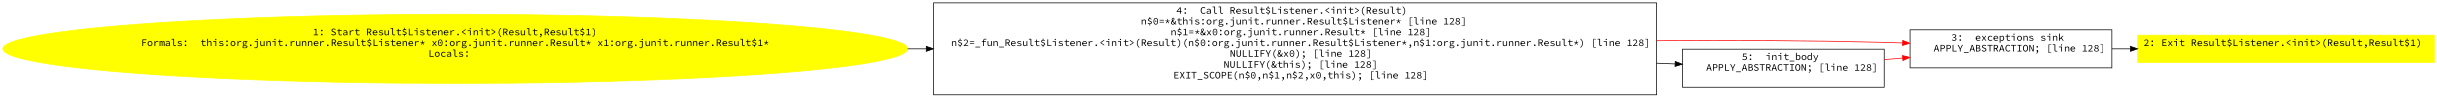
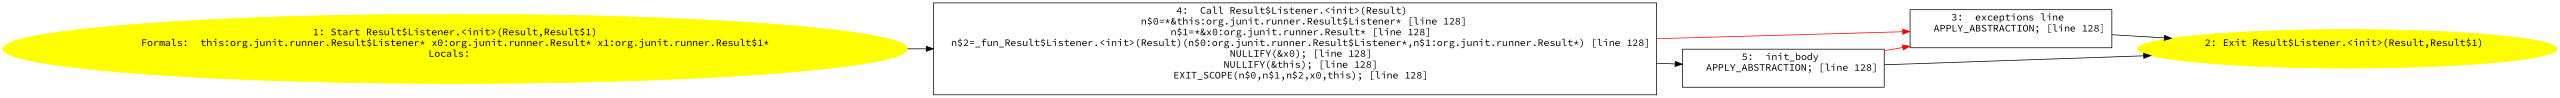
  digraph {
    fontname="Source Code Pro"
    rankdir=LR
    node [fontname="Source Code Pro" shape=box]
    edge [fontname="Source Code Pro"]
    n1 [color=yellow label="1: Start Result$Listener.<init>(Result,Result$1)\nFormals:  this:org.junit.runner.Result$Listener* x0:org.junit.runner.Result* x1:org.junit.runner.Result$1*\nLocals:  \n  " style=filled shape=""]
    n2 [label="4:  Call Result$Listener.<init>(Result) \n   n$0=*&this:org.junit.runner.Result$Listener* [line 128]\n  n$1=*&x0:org.junit.runner.Result* [line 128]\n  n$2=_fun_Result$Listener.<init>(Result)(n$0:org.junit.runner.Result$Listener*,n$1:org.junit.runner.Result*) [line 128]\n  NULLIFY(&x0); [line 128]\n  NULLIFY(&this); [line 128]\n  EXIT_SCOPE(n$0,n$1,n$2,x0,this); [line 128]\n "]
-   n3 [label="3:  exceptions sink \n   APPLY_ABSTRACTION; [line 128]\n "]
+   n3 [label="3:  exceptions line \n   APPLY_ABSTRACTION; [line 128]\n "]
    n4 [label="5:  init_body \n   APPLY_ABSTRACTION; [line 128]\n "]
-   n5 [color=yellow label="2: Exit Result$Listener.<init>(Result,Result$1) \n  " style=filled]
+   n5 [color=yellow label="2: Exit Result$Listener.<init>(Result,Result$1) \n  " style=filled shape=""]
    n1 -> n2
    n2 -> n3 [color=red]
    n2 -> n4
    n3 -> n5
    n4 -> n3 [color=red]
+   n4 -> n5
  }
